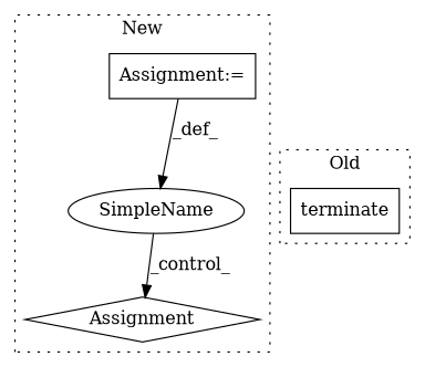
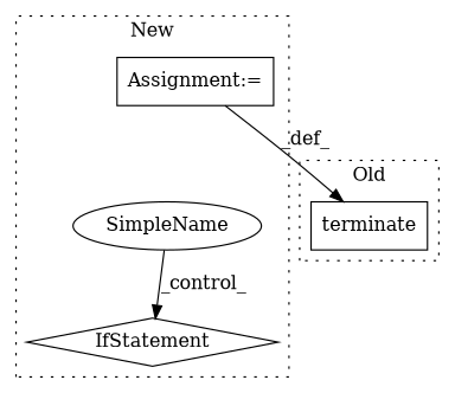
  digraph {
    node [shape=box]
-   n1 [a=25 l="4,2" label=Assignment s="9775,9785" shape=diamond]
+   n1 [a=25 l="4,2" label=IfStatement s="9775,9785" shape=diamond]
    n2 [a=42 label=SimpleName shape=ellipse]
    n3 [a=7 l=5 label="Assignment:=" s=8248]
    n4 [a=32 l=11 label=terminate s=9506]
    subgraph cluster_1 {
      label=New
      style=dotted
      n1
      n2
      n3
    }
    subgraph cluster_2 {
      label=Old
      style=dotted
      n4
    }
    n2 -> n1 [label=_control_]
-   n3 -> n2 [label=_def_]
+   n3 -> n4 [label=_def_]
  }
